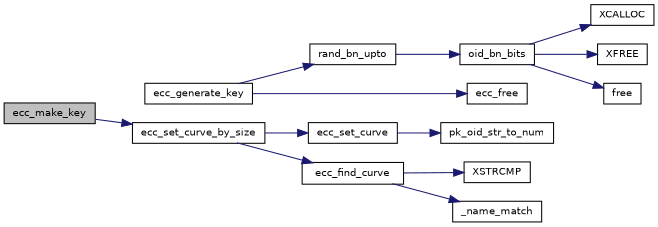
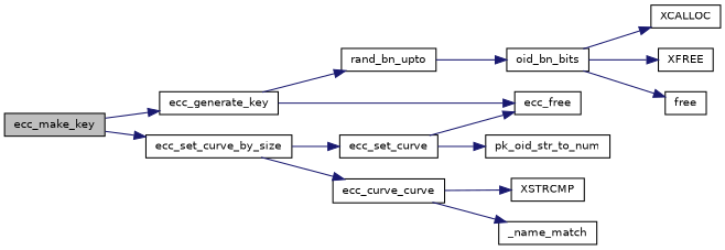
  digraph {
    rankdir=LR
    node [color=black fillcolor=white fontname=Helvetica fontsize=10 shape=record style=filled]
    edge [color=midnightblue fontname=Helvetica fontsize=10 labelfontname=Helvetica labelfontsize=10 style=solid]
    n1 [fillcolor=grey75 fontcolor=black height=0.2 label=ecc_make_key width=0.4]
    n2 [height=0.2 label=ecc_generate_key width=0.4]
    n3 [height=0.2 label=ecc_set_curve_by_size width=0.4]
    n4 [height=0.2 label=ecc_free width=0.4]
    n5 [height=0.2 label=rand_bn_upto width=0.4]
-   n6 [height=0.2 label=ecc_find_curve width=0.4]
+   n6 [height=0.2 label=ecc_curve_curve width=0.4]
    n7 [height=0.2 label=ecc_set_curve width=0.4]
    n8 [height=0.2 label=oid_bn_bits width=0.4]
    n9 [height=0.2 label=XCALLOC width=0.4]
    n10 [height=0.2 label=XFREE width=0.4]
    n11 [height=0.2 label=free width=0.4]
    n12 [height=0.2 label=_name_match width=0.4]
    n13 [height=0.2 label=XSTRCMP width=0.4]
    n14 [height=0.2 label=pk_oid_str_to_num width=0.4]
+   n1 -> n2
    n1 -> n3
    n2 -> n4
    n2 -> n5
    n3 -> n6
    n3 -> n7
    n5 -> n8
    n6 -> n12
    n6 -> n13
+   n7 -> n4
    n7 -> n14
    n8 -> n9
    n8 -> n10
    n8 -> n11
  }
